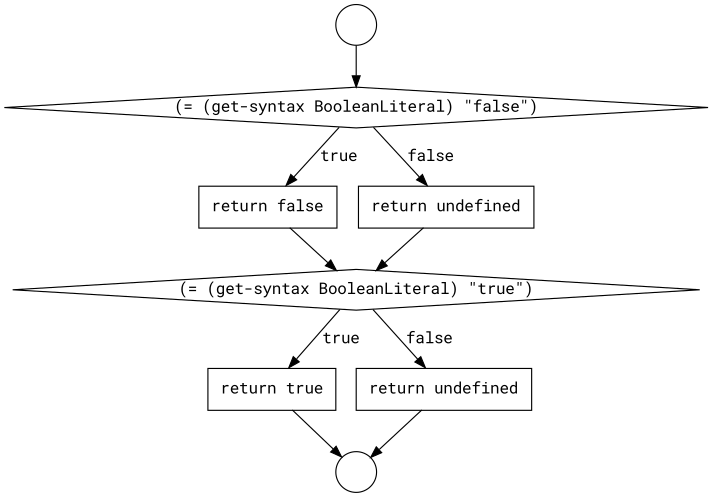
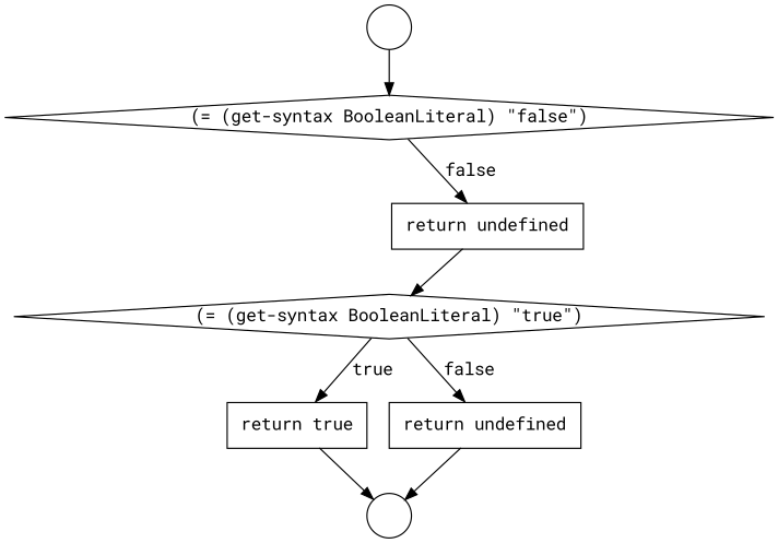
  digraph {
    fontname="Roboto Mono"
    node [color=black fillcolor=white shape=none style=filled fontname="Roboto Mono"]
    edge [color=black fontname="Roboto Mono"]
    n1 [label=<<font color="black">(= (get-syntax BooleanLiteral) &quot;false&quot;)</font>> shape=diamond]
-   n2 [label=<<font color="black">     <table border="0" cellborder="1" cellspacing="0" cellpadding="10">       <tr><td align="left">return false</td></tr>     </table>   </font>> margin=0]
    n3 [label=<<font color="black">     <table border="0" cellborder="1" cellspacing="0" cellpadding="10">       <tr><td align="left">return undefined</td></tr>     </table>   </font>> margin=0]
    n4 [label=<<font color="black">(= (get-syntax BooleanLiteral) &quot;true&quot;)</font>> shape=diamond]
    n5 [label=" " shape=circle]
    n6 [label=<<font color="black">     <table border="0" cellborder="1" cellspacing="0" cellpadding="10">       <tr><td align="left">return true</td></tr>     </table>   </font>> margin=0]
    n7 [label=<<font color="black">     <table border="0" cellborder="1" cellspacing="0" cellpadding="10">       <tr><td align="left">return undefined</td></tr>     </table>   </font>> margin=0]
    n8 [label=" " shape=circle]
-   n1 -> n2 [label=<<font color="black">true</font>>]
    n1 -> n3 [label=<<font color="black">false</font>>]
-   n2 -> n4
    n3 -> n4
    n4 -> n6 [label=<<font color="black">true</font>>]
    n4 -> n7 [label=<<font color="black">false</font>>]
    n6 -> n5
    n7 -> n5
    n8 -> n1
  }
